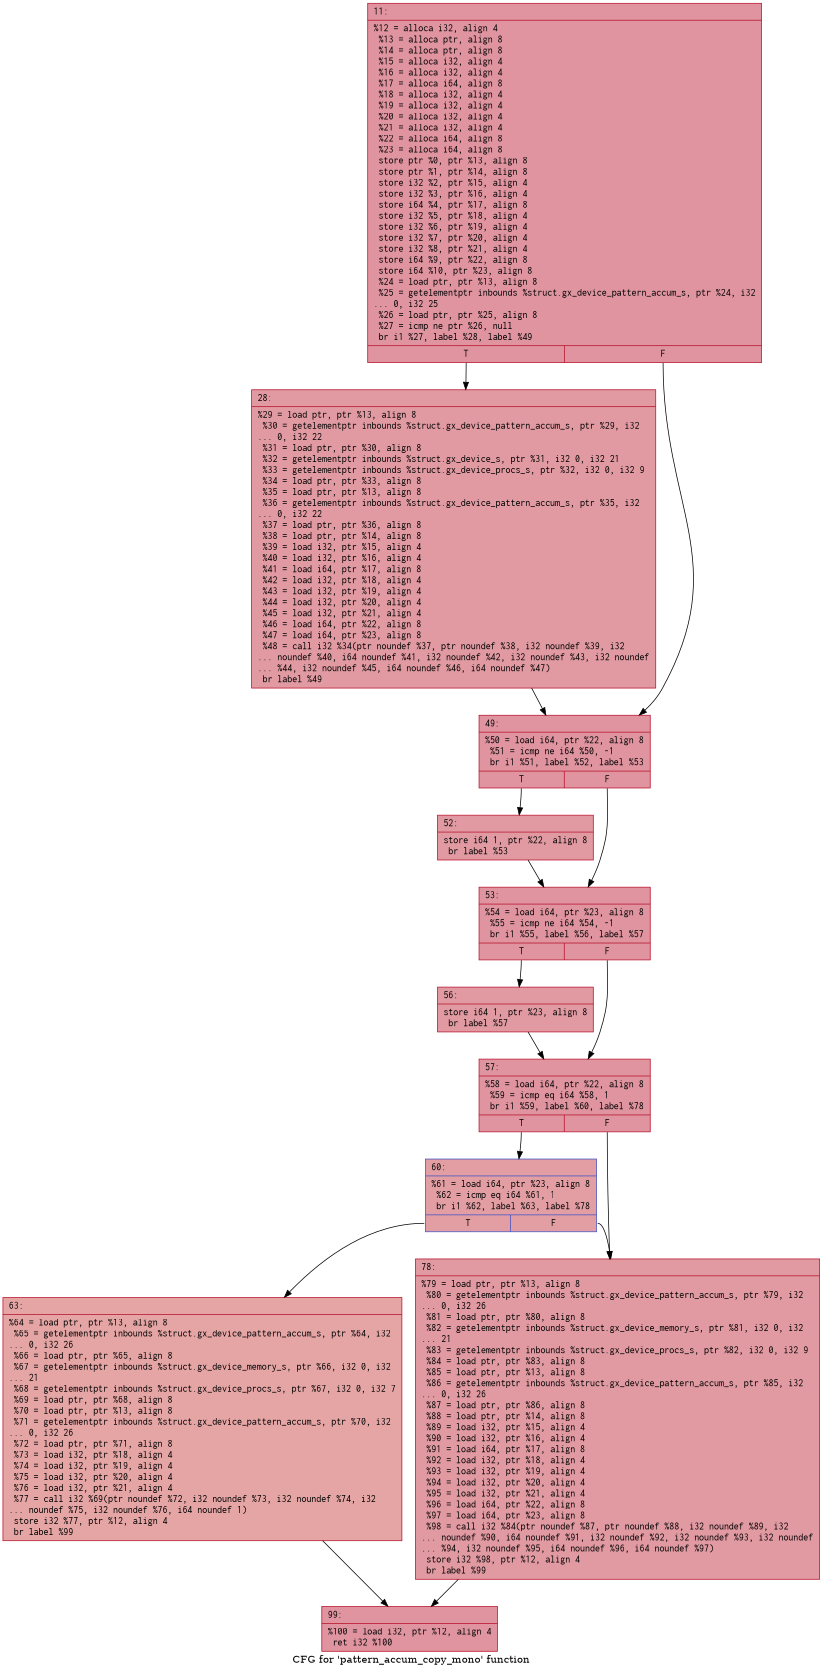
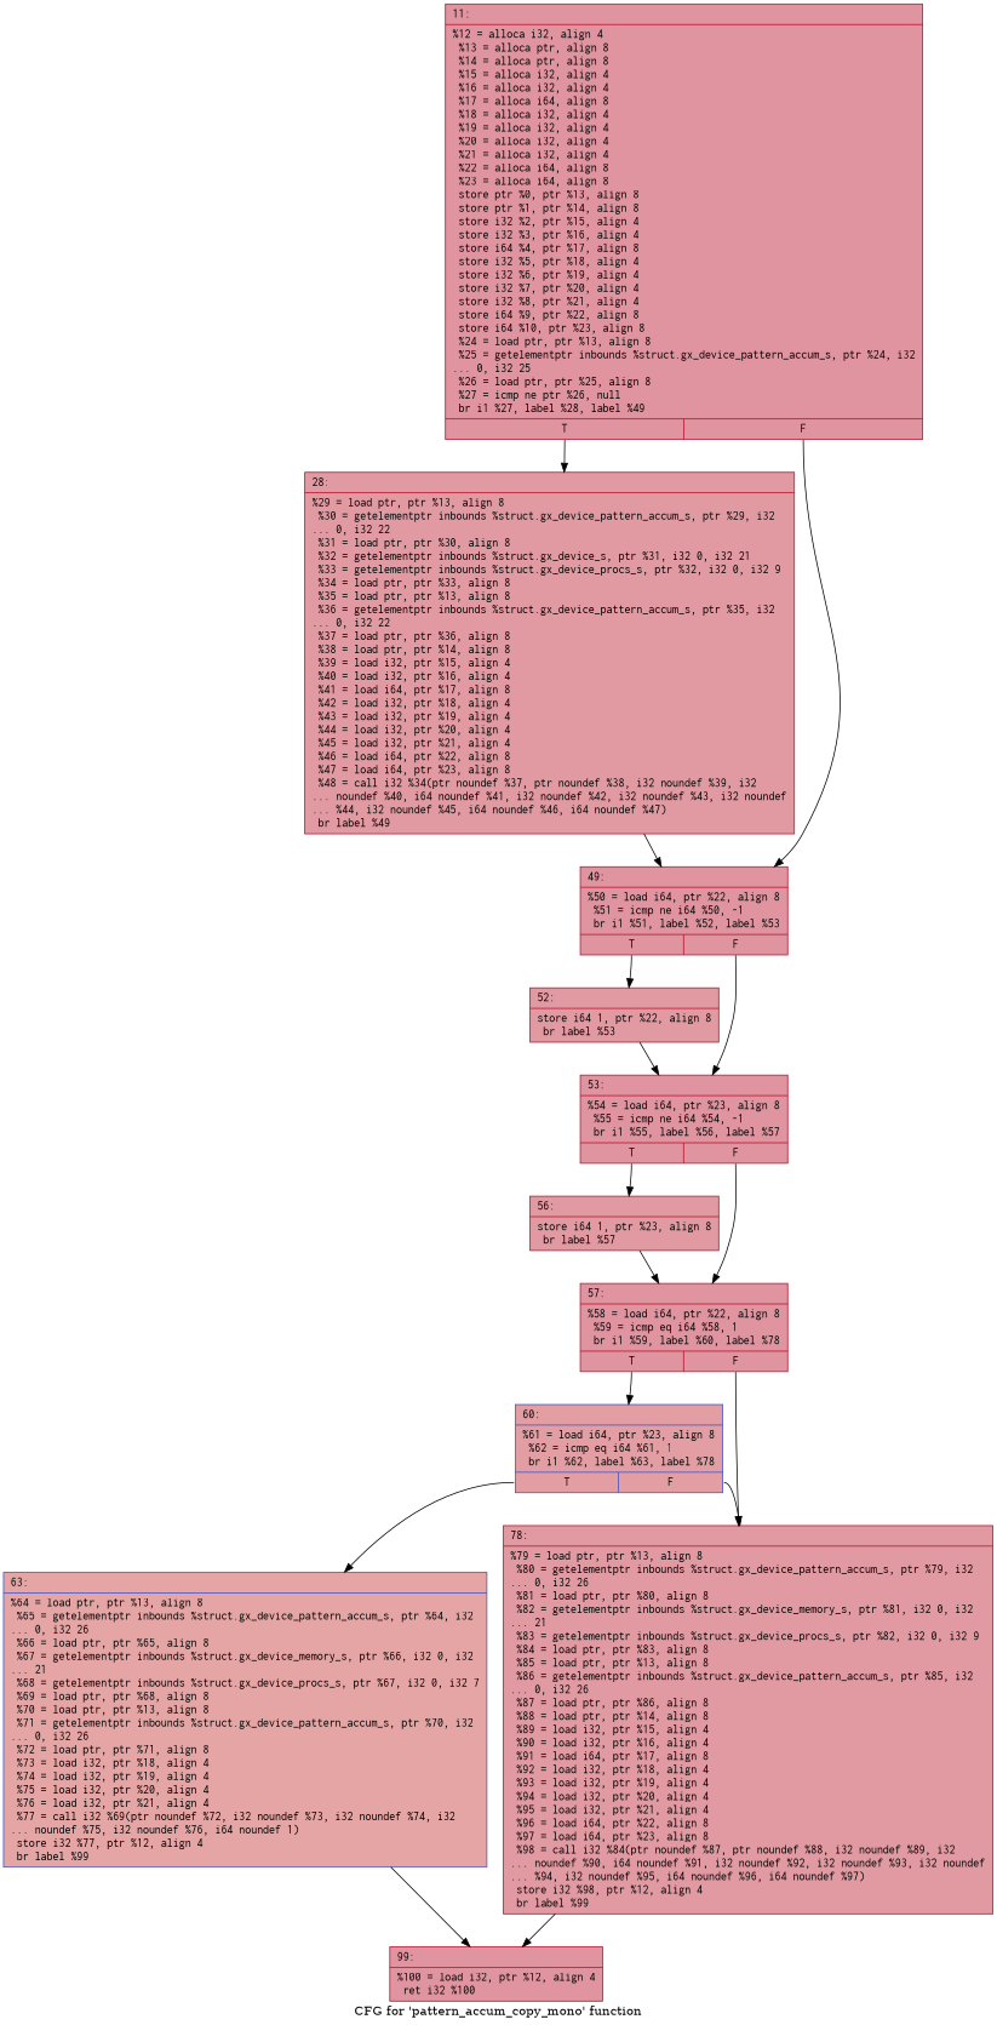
  digraph {
    label="CFG for 'pattern_accum_copy_mono' function"
    node [color="#b70d28ff" fillcolor="#b70d2870" fontname=Courier shape=record style=filled]
    n1 [label="{11:\l|  %12 = alloca i32, align 4\l  %13 = alloca ptr, align 8\l  %14 = alloca ptr, align 8\l  %15 = alloca i32, align 4\l  %16 = alloca i32, align 4\l  %17 = alloca i64, align 8\l  %18 = alloca i32, align 4\l  %19 = alloca i32, align 4\l  %20 = alloca i32, align 4\l  %21 = alloca i32, align 4\l  %22 = alloca i64, align 8\l  %23 = alloca i64, align 8\l  store ptr %0, ptr %13, align 8\l  store ptr %1, ptr %14, align 8\l  store i32 %2, ptr %15, align 4\l  store i32 %3, ptr %16, align 4\l  store i64 %4, ptr %17, align 8\l  store i32 %5, ptr %18, align 4\l  store i32 %6, ptr %19, align 4\l  store i32 %7, ptr %20, align 4\l  store i32 %8, ptr %21, align 4\l  store i64 %9, ptr %22, align 8\l  store i64 %10, ptr %23, align 8\l  %24 = load ptr, ptr %13, align 8\l  %25 = getelementptr inbounds %struct.gx_device_pattern_accum_s, ptr %24, i32\l... 0, i32 25\l  %26 = load ptr, ptr %25, align 8\l  %27 = icmp ne ptr %26, null\l  br i1 %27, label %28, label %49\l|{<s0>T|<s1>F}}"]
    n2 [fillcolor="#bb1b2c70" label="{28:\l|  %29 = load ptr, ptr %13, align 8\l  %30 = getelementptr inbounds %struct.gx_device_pattern_accum_s, ptr %29, i32\l... 0, i32 22\l  %31 = load ptr, ptr %30, align 8\l  %32 = getelementptr inbounds %struct.gx_device_s, ptr %31, i32 0, i32 21\l  %33 = getelementptr inbounds %struct.gx_device_procs_s, ptr %32, i32 0, i32 9\l  %34 = load ptr, ptr %33, align 8\l  %35 = load ptr, ptr %13, align 8\l  %36 = getelementptr inbounds %struct.gx_device_pattern_accum_s, ptr %35, i32\l... 0, i32 22\l  %37 = load ptr, ptr %36, align 8\l  %38 = load ptr, ptr %14, align 8\l  %39 = load i32, ptr %15, align 4\l  %40 = load i32, ptr %16, align 4\l  %41 = load i64, ptr %17, align 8\l  %42 = load i32, ptr %18, align 4\l  %43 = load i32, ptr %19, align 4\l  %44 = load i32, ptr %20, align 4\l  %45 = load i32, ptr %21, align 4\l  %46 = load i64, ptr %22, align 8\l  %47 = load i64, ptr %23, align 8\l  %48 = call i32 %34(ptr noundef %37, ptr noundef %38, i32 noundef %39, i32\l... noundef %40, i64 noundef %41, i32 noundef %42, i32 noundef %43, i32 noundef\l... %44, i32 noundef %45, i64 noundef %46, i64 noundef %47)\l  br label %49\l}"]
    n3 [label="{49:\l|  %50 = load i64, ptr %22, align 8\l  %51 = icmp ne i64 %50, -1\l  br i1 %51, label %52, label %53\l|{<s0>T|<s1>F}}"]
    n4 [fillcolor="#bb1b2c70" label="{52:\l|  store i64 1, ptr %22, align 8\l  br label %53\l}"]
    n5 [label="{53:\l|  %54 = load i64, ptr %23, align 8\l  %55 = icmp ne i64 %54, -1\l  br i1 %55, label %56, label %57\l|{<s0>T|<s1>F}}"]
    n6 [fillcolor="#bb1b2c70" label="{56:\l|  store i64 1, ptr %23, align 8\l  br label %57\l}"]
    n7 [label="{57:\l|  %58 = load i64, ptr %22, align 8\l  %59 = icmp eq i64 %58, 1\l  br i1 %59, label %60, label %78\l|{<s0>T|<s1>F}}"]
    n8 [color="#3d50c3ff" fillcolor="#be242e70" label="{60:\l|  %61 = load i64, ptr %23, align 8\l  %62 = icmp eq i64 %61, 1\l  br i1 %62, label %63, label %78\l|{<s0>T|<s1>F}}"]
    n9 [fillcolor="#bb1b2c70" label="{78:\l|  %79 = load ptr, ptr %13, align 8\l  %80 = getelementptr inbounds %struct.gx_device_pattern_accum_s, ptr %79, i32\l... 0, i32 26\l  %81 = load ptr, ptr %80, align 8\l  %82 = getelementptr inbounds %struct.gx_device_memory_s, ptr %81, i32 0, i32\l... 21\l  %83 = getelementptr inbounds %struct.gx_device_procs_s, ptr %82, i32 0, i32 9\l  %84 = load ptr, ptr %83, align 8\l  %85 = load ptr, ptr %13, align 8\l  %86 = getelementptr inbounds %struct.gx_device_pattern_accum_s, ptr %85, i32\l... 0, i32 26\l  %87 = load ptr, ptr %86, align 8\l  %88 = load ptr, ptr %14, align 8\l  %89 = load i32, ptr %15, align 4\l  %90 = load i32, ptr %16, align 4\l  %91 = load i64, ptr %17, align 8\l  %92 = load i32, ptr %18, align 4\l  %93 = load i32, ptr %19, align 4\l  %94 = load i32, ptr %20, align 4\l  %95 = load i32, ptr %21, align 4\l  %96 = load i64, ptr %22, align 8\l  %97 = load i64, ptr %23, align 8\l  %98 = call i32 %84(ptr noundef %87, ptr noundef %88, i32 noundef %89, i32\l... noundef %90, i64 noundef %91, i32 noundef %92, i32 noundef %93, i32 noundef\l... %94, i32 noundef %95, i64 noundef %96, i64 noundef %97)\l  store i32 %98, ptr %12, align 4\l  br label %99\l}"]
-   n10 [fillcolor="#c5333470" label="{63:\l|  %64 = load ptr, ptr %13, align 8\l  %65 = getelementptr inbounds %struct.gx_device_pattern_accum_s, ptr %64, i32\l... 0, i32 26\l  %66 = load ptr, ptr %65, align 8\l  %67 = getelementptr inbounds %struct.gx_device_memory_s, ptr %66, i32 0, i32\l... 21\l  %68 = getelementptr inbounds %struct.gx_device_procs_s, ptr %67, i32 0, i32 7\l  %69 = load ptr, ptr %68, align 8\l  %70 = load ptr, ptr %13, align 8\l  %71 = getelementptr inbounds %struct.gx_device_pattern_accum_s, ptr %70, i32\l... 0, i32 26\l  %72 = load ptr, ptr %71, align 8\l  %73 = load i32, ptr %18, align 4\l  %74 = load i32, ptr %19, align 4\l  %75 = load i32, ptr %20, align 4\l  %76 = load i32, ptr %21, align 4\l  %77 = call i32 %69(ptr noundef %72, i32 noundef %73, i32 noundef %74, i32\l... noundef %75, i32 noundef %76, i64 noundef 1)\l  store i32 %77, ptr %12, align 4\l  br label %99\l}"]
+   n10 [color="#3d50c3ff" fillcolor="#c5333470" label="{63:\l|  %64 = load ptr, ptr %13, align 8\l  %65 = getelementptr inbounds %struct.gx_device_pattern_accum_s, ptr %64, i32\l... 0, i32 26\l  %66 = load ptr, ptr %65, align 8\l  %67 = getelementptr inbounds %struct.gx_device_memory_s, ptr %66, i32 0, i32\l... 21\l  %68 = getelementptr inbounds %struct.gx_device_procs_s, ptr %67, i32 0, i32 7\l  %69 = load ptr, ptr %68, align 8\l  %70 = load ptr, ptr %13, align 8\l  %71 = getelementptr inbounds %struct.gx_device_pattern_accum_s, ptr %70, i32\l... 0, i32 26\l  %72 = load ptr, ptr %71, align 8\l  %73 = load i32, ptr %18, align 4\l  %74 = load i32, ptr %19, align 4\l  %75 = load i32, ptr %20, align 4\l  %76 = load i32, ptr %21, align 4\l  %77 = call i32 %69(ptr noundef %72, i32 noundef %73, i32 noundef %74, i32\l... noundef %75, i32 noundef %76, i64 noundef 1)\l  store i32 %77, ptr %12, align 4\l  br label %99\l}"]
    n11 [label="{99:\l|  %100 = load i32, ptr %12, align 4\l  ret i32 %100\l}"]
    n1 -> n2 [tailport=s0]
    n1 -> n3 [tailport=s1]
    n2 -> n3
    n3 -> n4 [tailport=s0]
    n3 -> n5 [tailport=s1]
    n4 -> n5
    n5 -> n6 [tailport=s0]
    n5 -> n7 [tailport=s1]
    n6 -> n7
    n7 -> n8 [tailport=s0]
    n7 -> n9 [tailport=s1]
    n8 -> n9 [tailport=s1]
    n8 -> n10 [tailport=s0]
    n9 -> n11
    n10 -> n11
  }
